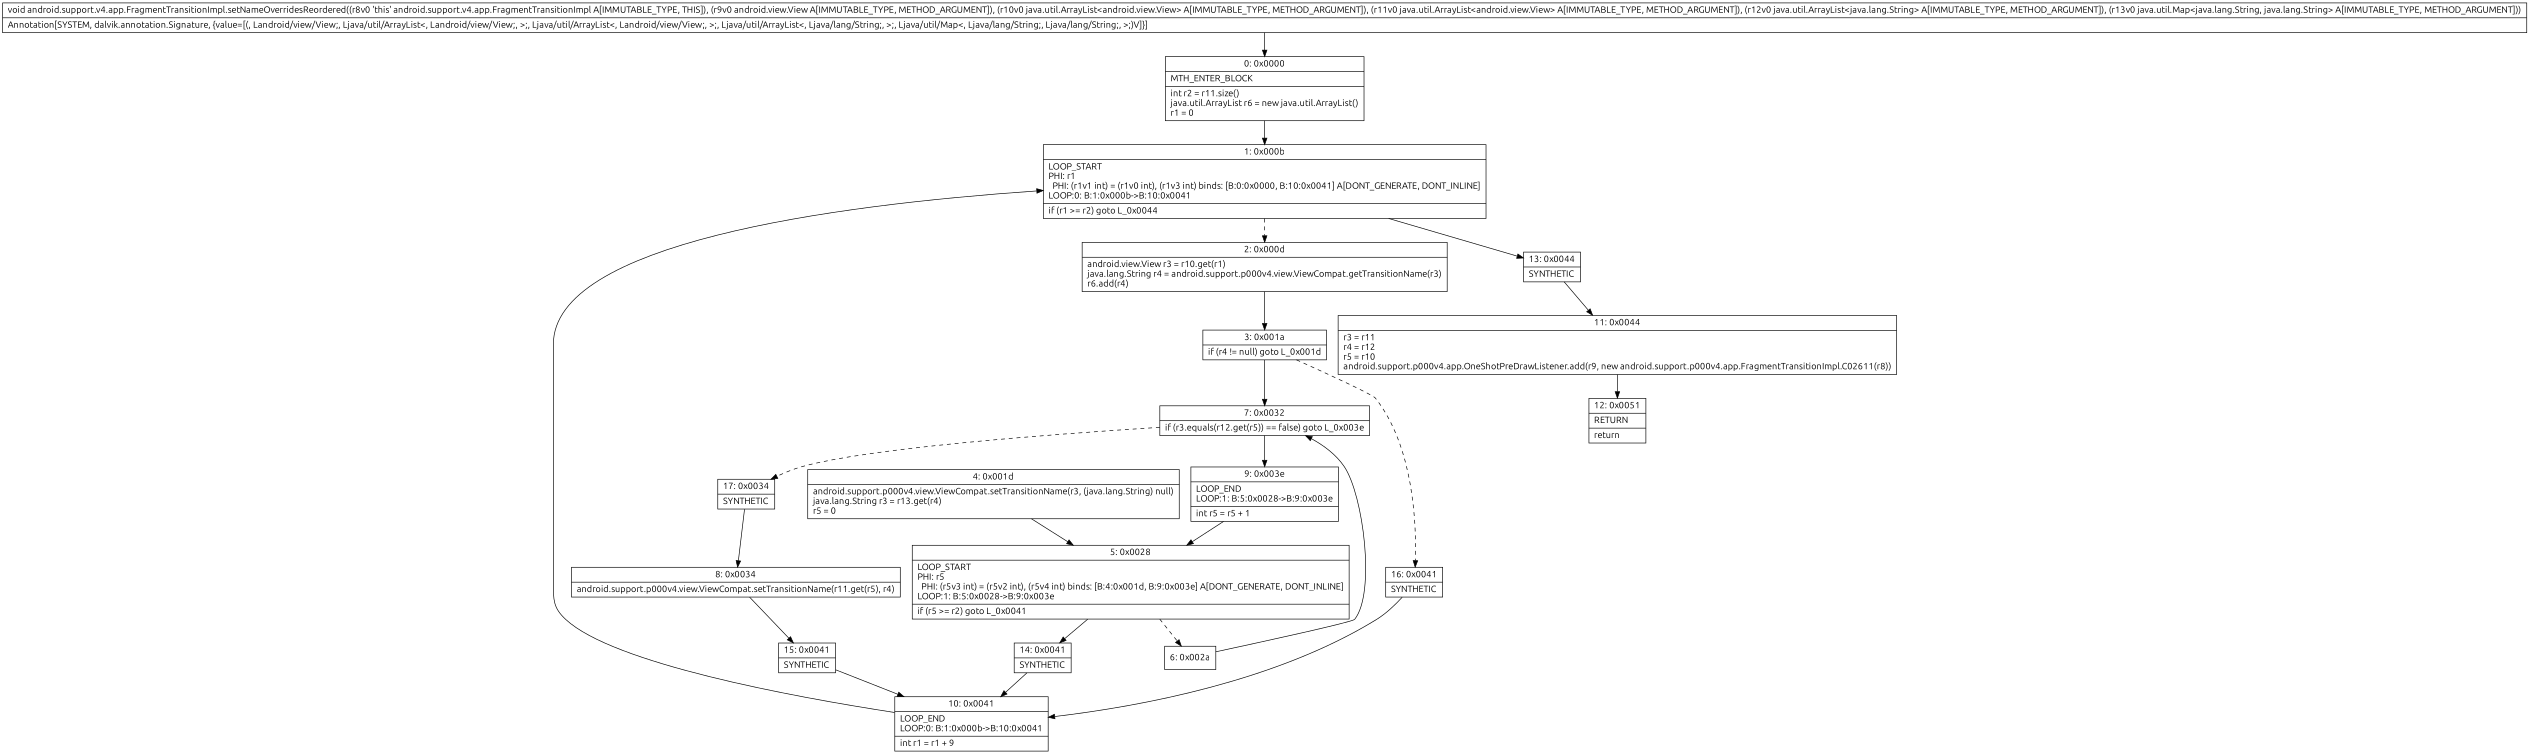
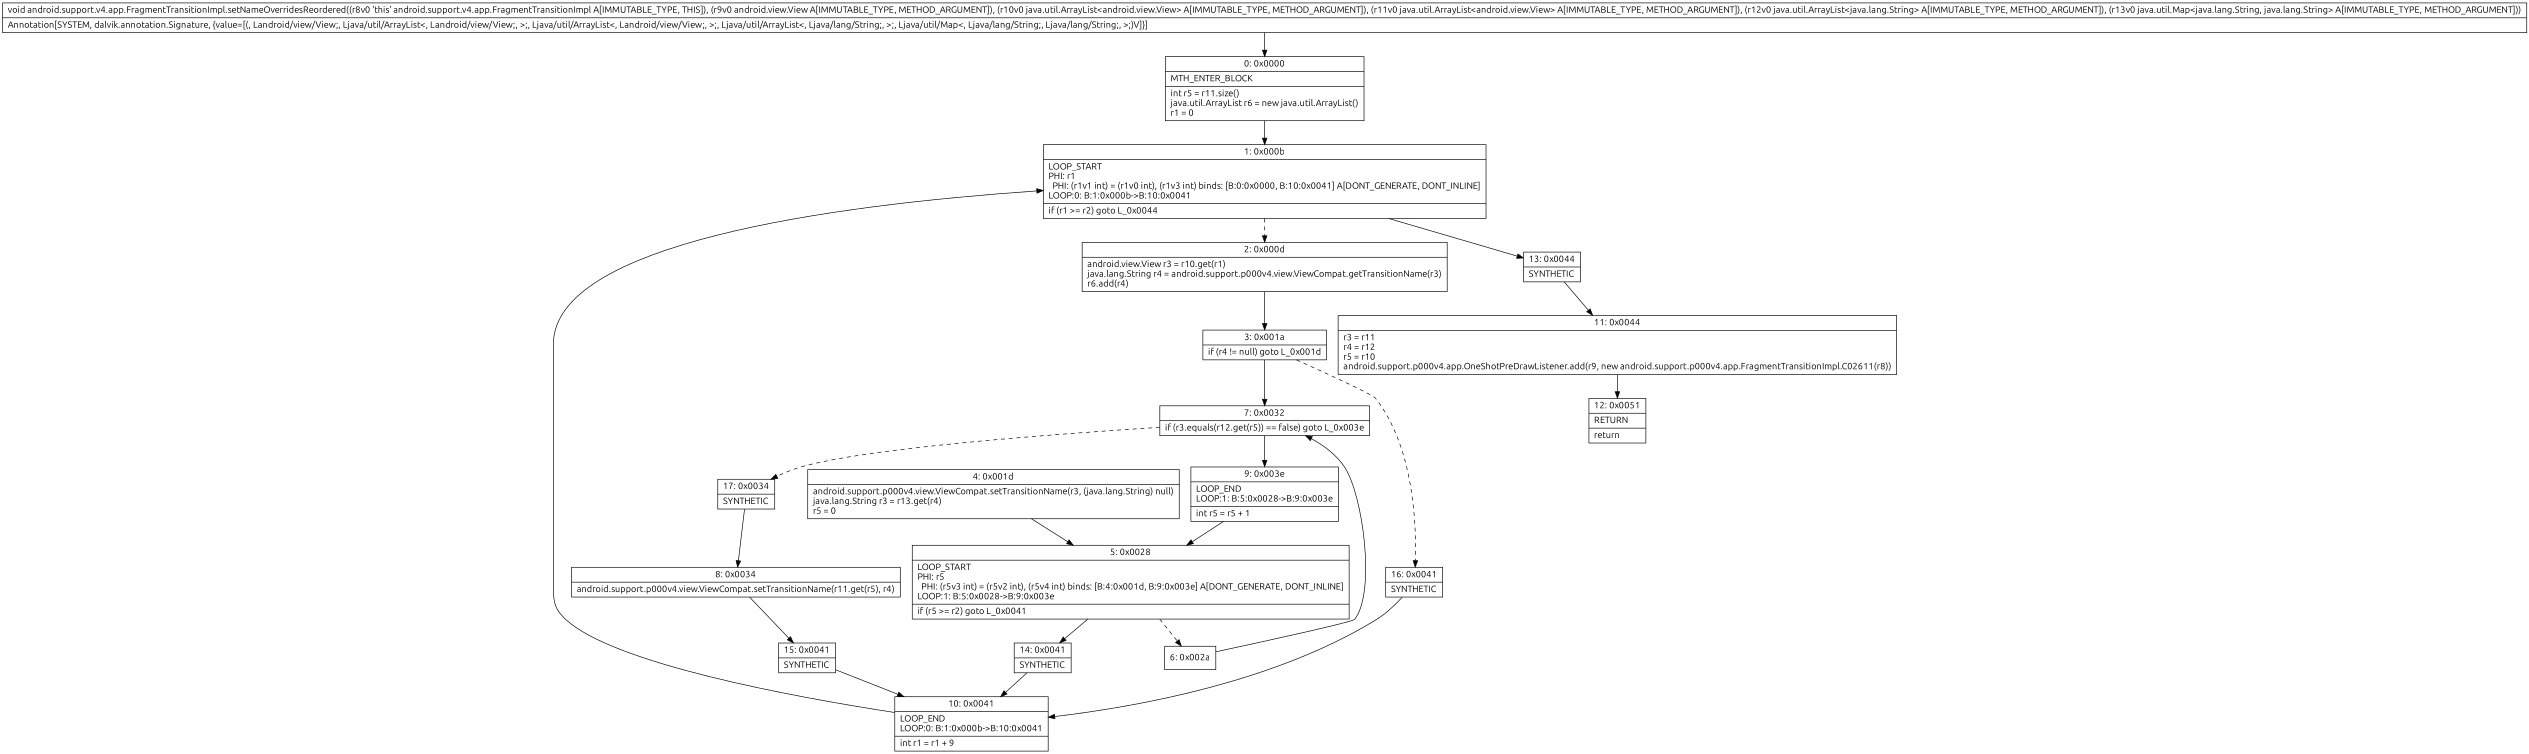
  digraph {
    fontname=Ubuntu
    node [fontname=Ubuntu shape=record]
    edge [fontname=Ubuntu]
-   n1 [label="{0\:\ 0x0000|MTH_ENTER_BLOCK\l|int r2 = r11.size()\ljava.util.ArrayList r6 = new java.util.ArrayList()\lr1 = 0\l}"]
+   n1 [label="{0\:\ 0x0000|MTH_ENTER_BLOCK\l|int r5 = r11.size()\ljava.util.ArrayList r6 = new java.util.ArrayList()\lr1 = 0\l}"]
    n2 [label="{1\:\ 0x000b|LOOP_START\lPHI: r1 \l  PHI: (r1v1 int) = (r1v0 int), (r1v3 int) binds: [B:0:0x0000, B:10:0x0041] A[DONT_GENERATE, DONT_INLINE]\lLOOP:0: B:1:0x000b\-\>B:10:0x0041\l|if (r1 \>= r2) goto L_0x0044\l}"]
    n3 [label="{2\:\ 0x000d|android.view.View r3 = r10.get(r1)\ljava.lang.String r4 = android.support.p000v4.view.ViewCompat.getTransitionName(r3)\lr6.add(r4)\l}"]
    n4 [label="{13\:\ 0x0044|SYNTHETIC\l}"]
    n5 [label="{3\:\ 0x001a|if (r4 != null) goto L_0x001d\l}"]
    n6 [label="{11\:\ 0x0044|r3 = r11\lr4 = r12\lr5 = r10\landroid.support.p000v4.app.OneShotPreDrawListener.add(r9, new android.support.p000v4.app.FragmentTransitionImpl.C02611(r8))\l}"]
    n7 [label="{16\:\ 0x0041|SYNTHETIC\l}"]
    n8 [label="{7\:\ 0x0032|if (r3.equals(r12.get(r5)) == false) goto L_0x003e\l}"]
    n9 [label="{4\:\ 0x001d|android.support.p000v4.view.ViewCompat.setTransitionName(r3, (java.lang.String) null)\ljava.lang.String r3 = r13.get(r4)\lr5 = 0\l}"]
    n10 [label="{5\:\ 0x0028|LOOP_START\lPHI: r5 \l  PHI: (r5v3 int) = (r5v2 int), (r5v4 int) binds: [B:4:0x001d, B:9:0x003e] A[DONT_GENERATE, DONT_INLINE]\lLOOP:1: B:5:0x0028\-\>B:9:0x003e\l|if (r5 \>= r2) goto L_0x0041\l}"]
    n11 [label="{10\:\ 0x0041|LOOP_END\lLOOP:0: B:1:0x000b\-\>B:10:0x0041\l|int r1 = r1 + 9\l}"]
    n12 [label="{6\:\ 0x002a}"]
    n13 [label="{14\:\ 0x0041|SYNTHETIC\l}"]
    n14 [label="{9\:\ 0x003e|LOOP_END\lLOOP:1: B:5:0x0028\-\>B:9:0x003e\l|int r5 = r5 + 1\l}"]
    n15 [label="{17\:\ 0x0034|SYNTHETIC\l}"]
    n16 [label="{8\:\ 0x0034|android.support.p000v4.view.ViewCompat.setTransitionName(r11.get(r5), r4)\l}"]
    n17 [label="{15\:\ 0x0041|SYNTHETIC\l}"]
    n18 [label="{12\:\ 0x0051|RETURN\l|return\l}"]
    n19 [label="{void android.support.v4.app.FragmentTransitionImpl.setNameOverridesReordered((r8v0 'this' android.support.v4.app.FragmentTransitionImpl A[IMMUTABLE_TYPE, THIS]), (r9v0 android.view.View A[IMMUTABLE_TYPE, METHOD_ARGUMENT]), (r10v0 java.util.ArrayList\<android.view.View\> A[IMMUTABLE_TYPE, METHOD_ARGUMENT]), (r11v0 java.util.ArrayList\<android.view.View\> A[IMMUTABLE_TYPE, METHOD_ARGUMENT]), (r12v0 java.util.ArrayList\<java.lang.String\> A[IMMUTABLE_TYPE, METHOD_ARGUMENT]), (r13v0 java.util.Map\<java.lang.String, java.lang.String\> A[IMMUTABLE_TYPE, METHOD_ARGUMENT]))  | Annotation[SYSTEM, dalvik.annotation.Signature, \{value=[(, Landroid\/view\/View;, Ljava\/util\/ArrayList\<, Landroid\/view\/View;, \>;, Ljava\/util\/ArrayList\<, Landroid\/view\/View;, \>;, Ljava\/util\/ArrayList\<, Ljava\/lang\/String;, \>;, Ljava\/util\/Map\<, Ljava\/lang\/String;, Ljava\/lang\/String;, \>;)V]\}]\l}"]
    n1 -> n2
    n2 -> n3 [style=dashed]
    n2 -> n4
    n3 -> n5
    n4 -> n6
    n5 -> n7 [style=dashed]
    n5 -> n8
    n6 -> n18
    n7 -> n11
    n8 -> n14
    n8 -> n15 [style=dashed]
    n9 -> n10
    n10 -> n12 [style=dashed]
    n10 -> n13
    n11 -> n2
    n12 -> n8
    n13 -> n11
    n14 -> n10
    n15 -> n16
    n16 -> n17
    n17 -> n11
    n19 -> n1
  }
